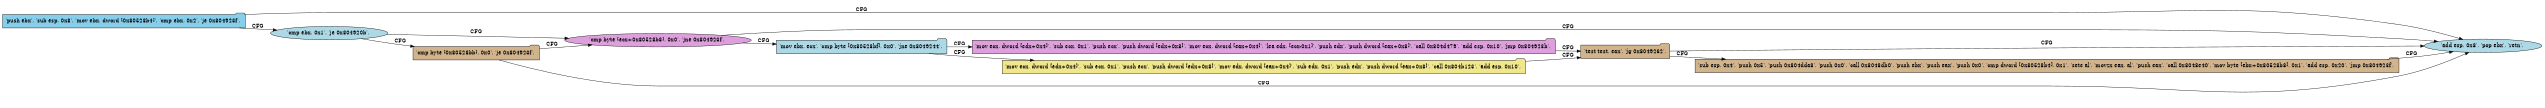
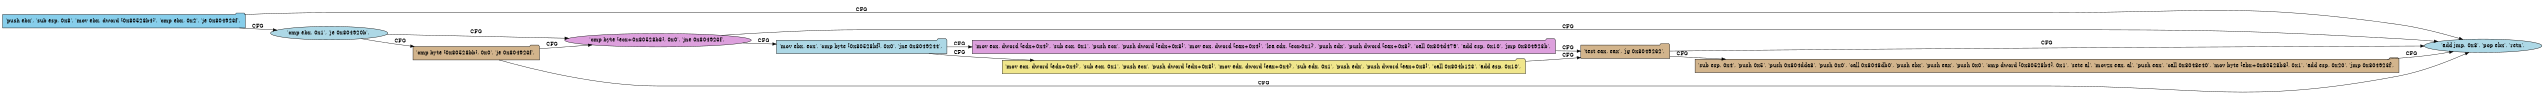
  digraph {
    rankdir=LR
    node [fillcolor=lightblue shape=folder style=filled]
    n1 [fillcolor=skyblue label="'push ebx', 'sub esp, 0x8', 'mov ebx, dword [0x80528b4]', 'cmp ebx, 0x2', 'je 0x804923f', "]
-   n2 [label="'add esp, 0x8', 'pop ebx', 'retn', " shape=ellipse]
+   n2 [label="'add jmp, 0x8', 'pop ebx', 'retn'," shape=ellipse]
    n3 [label="'cmp ebx, 0x1', 'je 0x804920b', " shape=ellipse]
    n4 [fillcolor=plum label="'cmp byte [ecx+0x80528b8], 0x0', 'jne 0x804923f', " shape=ellipse]
    n5 [fillcolor=tan label="'cmp byte [0x80528bb], 0x0', 'je 0x804923f', "]
    n6 [label="'mov ebx, ecx', 'cmp byte [0x80528bf], 0x0', 'jne 0x8049244', "]
    n7 [fillcolor=plum label="'mov ecx, dword [edx+0x4]', 'sub ecx, 0x1', 'push ecx', 'push dword [edx+0x8]', 'mov ecx, dword [eax+0x4]', 'lea edx, [ecx-0x1]', 'push edx', 'push dword [eax+0x8]', 'call 0x804d479', 'add esp, 0x10', 'jmp 0x804923b', "]
    n8 [fillcolor=khaki label="'mov ecx, dword [edx+0x4]', 'sub ecx, 0x1', 'push ecx', 'push dword [edx+0x8]', 'mov edx, dword [eax+0x4]', 'sub edx, 0x1', 'push edx', 'push dword [eax+0x8]', 'call 0x804b123', 'add esp, 0x10', "]
-   n9 [fillcolor=tan label="'test test, eax', 'jg 0x8049262',"]
+   n9 [fillcolor=tan label="'test eax, eax', 'jg 0x8049262', "]
    n10 [fillcolor=tan label="'sub esp, 0x4', 'push 0x5', 'push 0x804dda8', 'push 0x0', 'call 0x8048db0', 'push ebx', 'push eax', 'push 0x0', 'cmp dword [0x80528b4], 0x1', 'sete al', 'movzx eax, al', 'push eax', 'call 0x8048e40', 'mov byte [ebx+0x80528b8], 0x1', 'add esp, 0x20', 'jmp 0x804923f', "]
    n1 -> n2 [label=CFG]
    n1 -> n3 [label=CFG]
    n3 -> n4 [label=CFG]
    n3 -> n5 [label=CFG]
    n4 -> n2 [label=CFG]
    n4 -> n6 [label=CFG]
    n5 -> n2 [label=CFG]
    n5 -> n4 [label=CFG]
    n6 -> n7 [label=CFG]
    n6 -> n8 [label=CFG]
    n7 -> n9 [label=CFG]
    n8 -> n9 [label=CFG]
    n9 -> n2 [label=CFG]
    n9 -> n10 [label=CFG]
    n10 -> n2 [label=CFG]
  }
